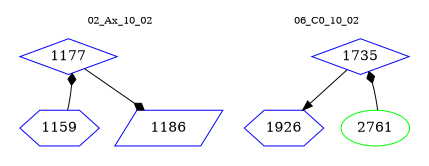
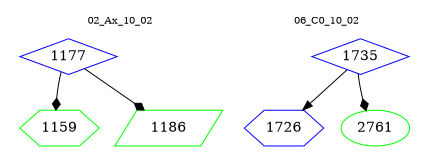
  digraph {
    node [color=blue shape=diamond]
    edge [arrowhead=diamond color=black]
    n1 [label=1177]
-   n2 [label=1159 shape=hexagon]
-   n3 [label=1186 shape=parallelogram]
+   n2 [color=green label=1159 shape=hexagon]
+   n3 [color=green label=1186 shape=parallelogram]
    n4 [label=1735]
-   n5 [label=1926 shape=hexagon]
+   n5 [label=1726 shape=hexagon]
    n6 [color=green label=2761 shape=ellipse]
    subgraph cluster_1 {
      color=white
      fontsize=10
      label="02_Ax_10_02"
      n1
      n2
      n3
    }
    subgraph cluster_2 {
      color=white
      fontsize=10
      label="06_C0_10_02"
      n4
      n5
      n6
    }
-   n2 -> n1
+   n1 -> n2
    n1 -> n3
    n4 -> n5 [arrowhead=normal]
-   n6 -> n4
+   n4 -> n6
  }
